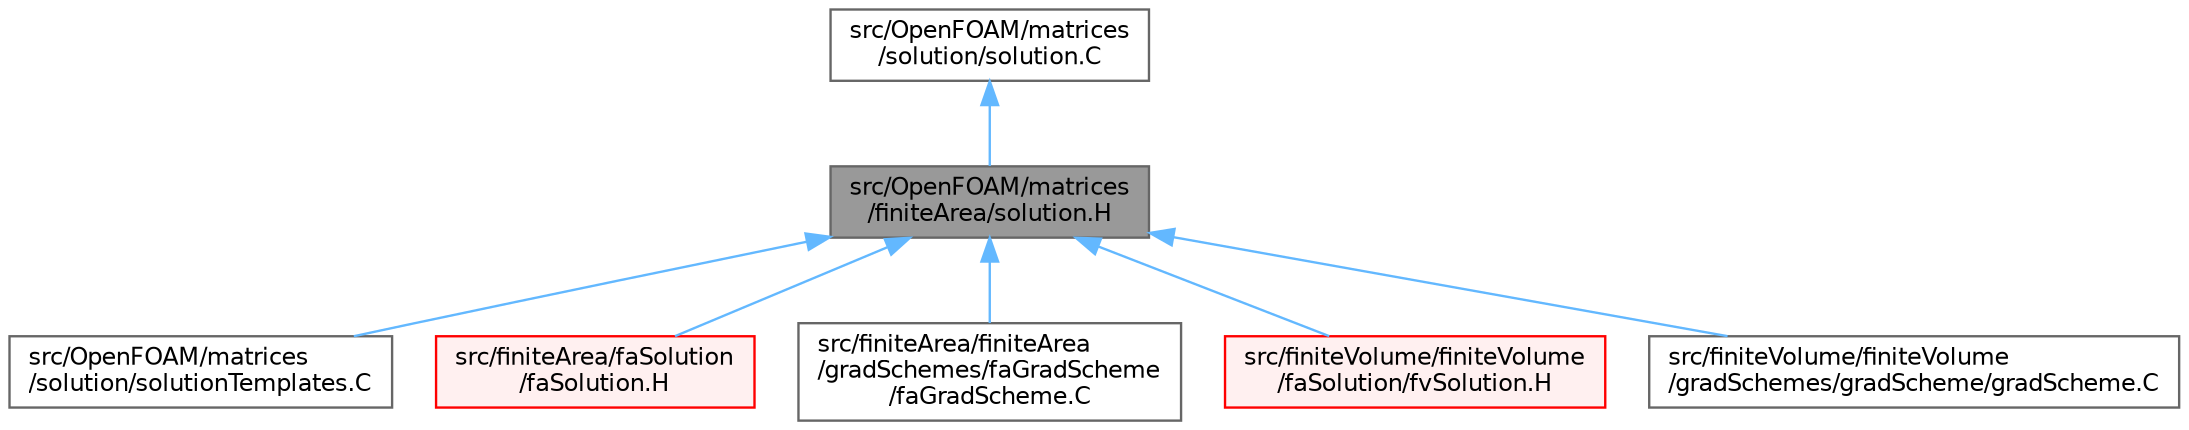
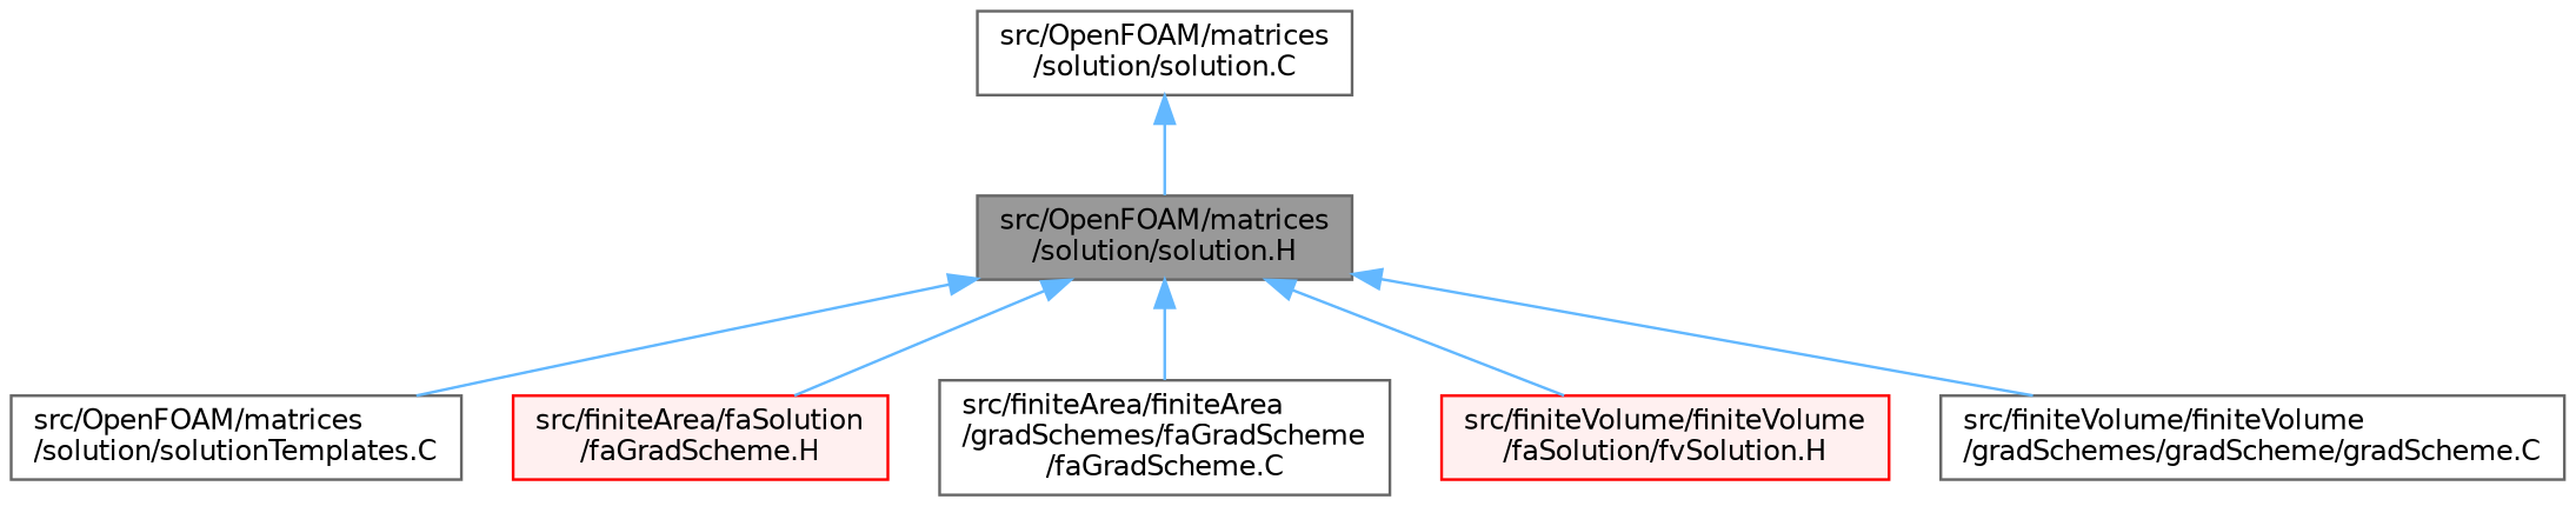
  digraph {
    node [color=grey40 fillcolor=white fontname=Helvetica fontsize=10 shape=box style=filled]
    edge [color=steelblue1 dir=back fontname=Helvetica fontsize=10 labelfontname=Helvetica labelfontsize=10 style=solid]
-   n1 [color=gray40 fillcolor=grey60 fontcolor=black height=0.2 label="src/OpenFOAM/matrices\l/finiteArea/solution.H" width=0.4]
+   n1 [color=gray40 fillcolor=grey60 fontcolor=black height=0.2 label="src/OpenFOAM/matrices\l/solution/solution.H" width=0.4]
    n2 [height=0.2 label="src/OpenFOAM/matrices\l/solution/solutionTemplates.C" width=0.4]
-   n3 [color=red fillcolor="#FFF0F0" height=0.2 label="src/finiteArea/faSolution\l/faSolution.H" width=0.4]
+   n3 [color=red fillcolor="#FFF0F0" height=0.2 label="src/finiteArea/faSolution\l/faGradScheme.H" width=0.4]
    n4 [height=0.2 label="src/finiteArea/finiteArea\l/gradSchemes/faGradScheme\l/faGradScheme.C" width=0.4]
    n5 [color=red fillcolor="#FFF0F0" height=0.2 label="src/finiteVolume/finiteVolume\l/faSolution/fvSolution.H" width=0.4]
    n6 [height=0.2 label="src/finiteVolume/finiteVolume\l/gradSchemes/gradScheme/gradScheme.C" width=0.4]
    n7 [height=0.2 label="src/OpenFOAM/matrices\l/solution/solution.C" width=0.4]
    n1 -> n2
    n1 -> n3
    n1 -> n4
    n1 -> n5
    n1 -> n6
    n7 -> n1
  }
